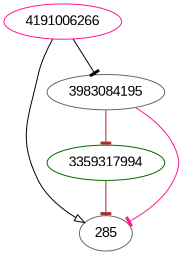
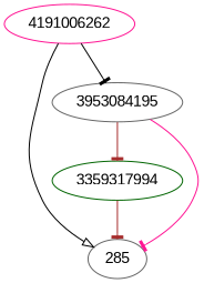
  strict digraph {
    fontname="Liberation Sans"
    node [color=gray40 fontname="Liberation Sans"]
    edge [arrowhead=tee color=brown fontname="Liberation Sans"]
    3359317994 [color=darkgreen]
    285
-   3983084195
-   4191006262 [color=deeppink label=4191006266]
+   3983084195 [label=3953084195]
+   4191006262 [color=deeppink]
    3359317994 -> 285
    3983084195 -> 3359317994
    3983084195 -> 285 [color=deeppink]
    4191006262 -> 285 [arrowhead=onormal color=black]
    4191006262 -> 3983084195 [color=black]
  }
